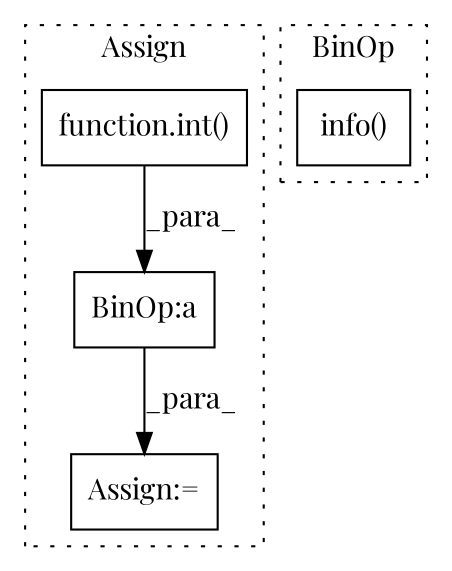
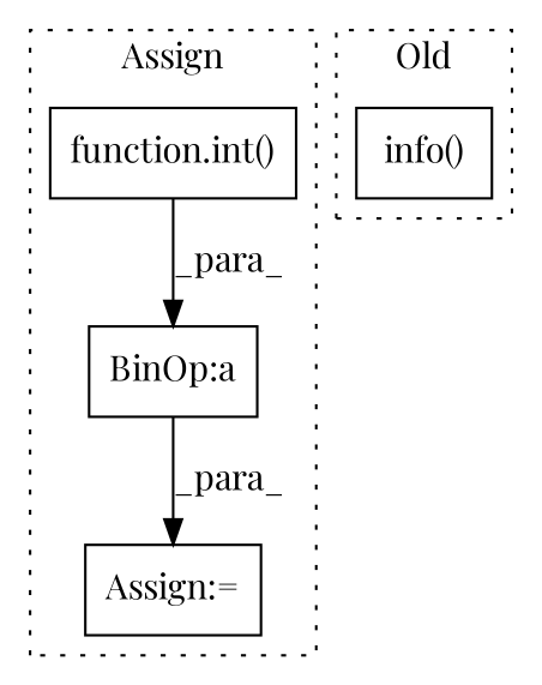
  digraph {
    fontname="Playfair Display"
    node [a=75 fontname="Playfair Display" l=3 shape=box]
    edge [fontname="Playfair Display"]
    n1 [l="4,1" label="function.int()" s="11012,11031"]
    n2 [a=82 label="BinOp:a" s=11032]
    n3 [a=68 label="Assign:=" s=11009]
    n4 [l="13,1" label="info()" s="10477,10547"]
    subgraph cluster_1 {
      label=Assign
      style=dotted
      n1
      n2
      n3
    }
    subgraph cluster_2 {
-     label=BinOp
+     label=Old
      style=dotted
      n4
    }
    n1 -> n2 [label=_para_]
    n2 -> n3 [label=_para_]
  }
